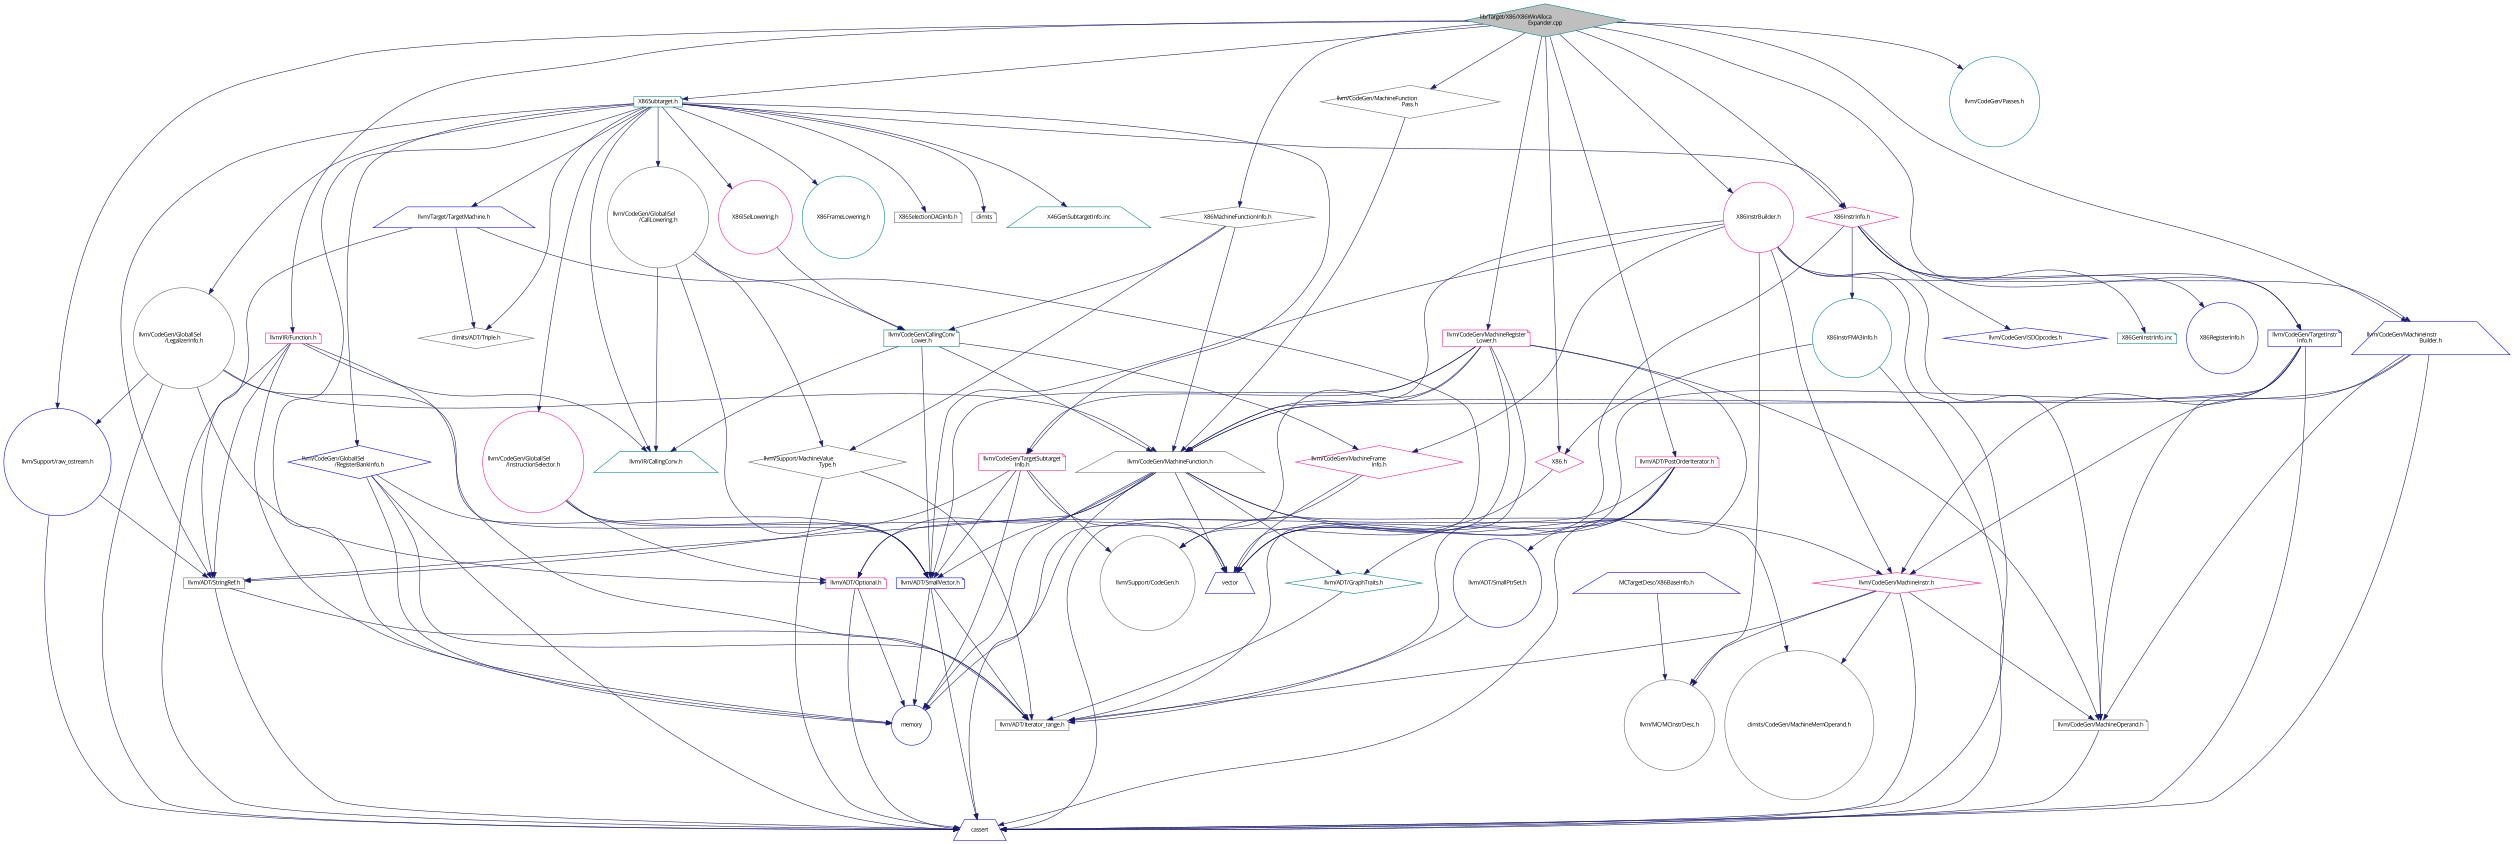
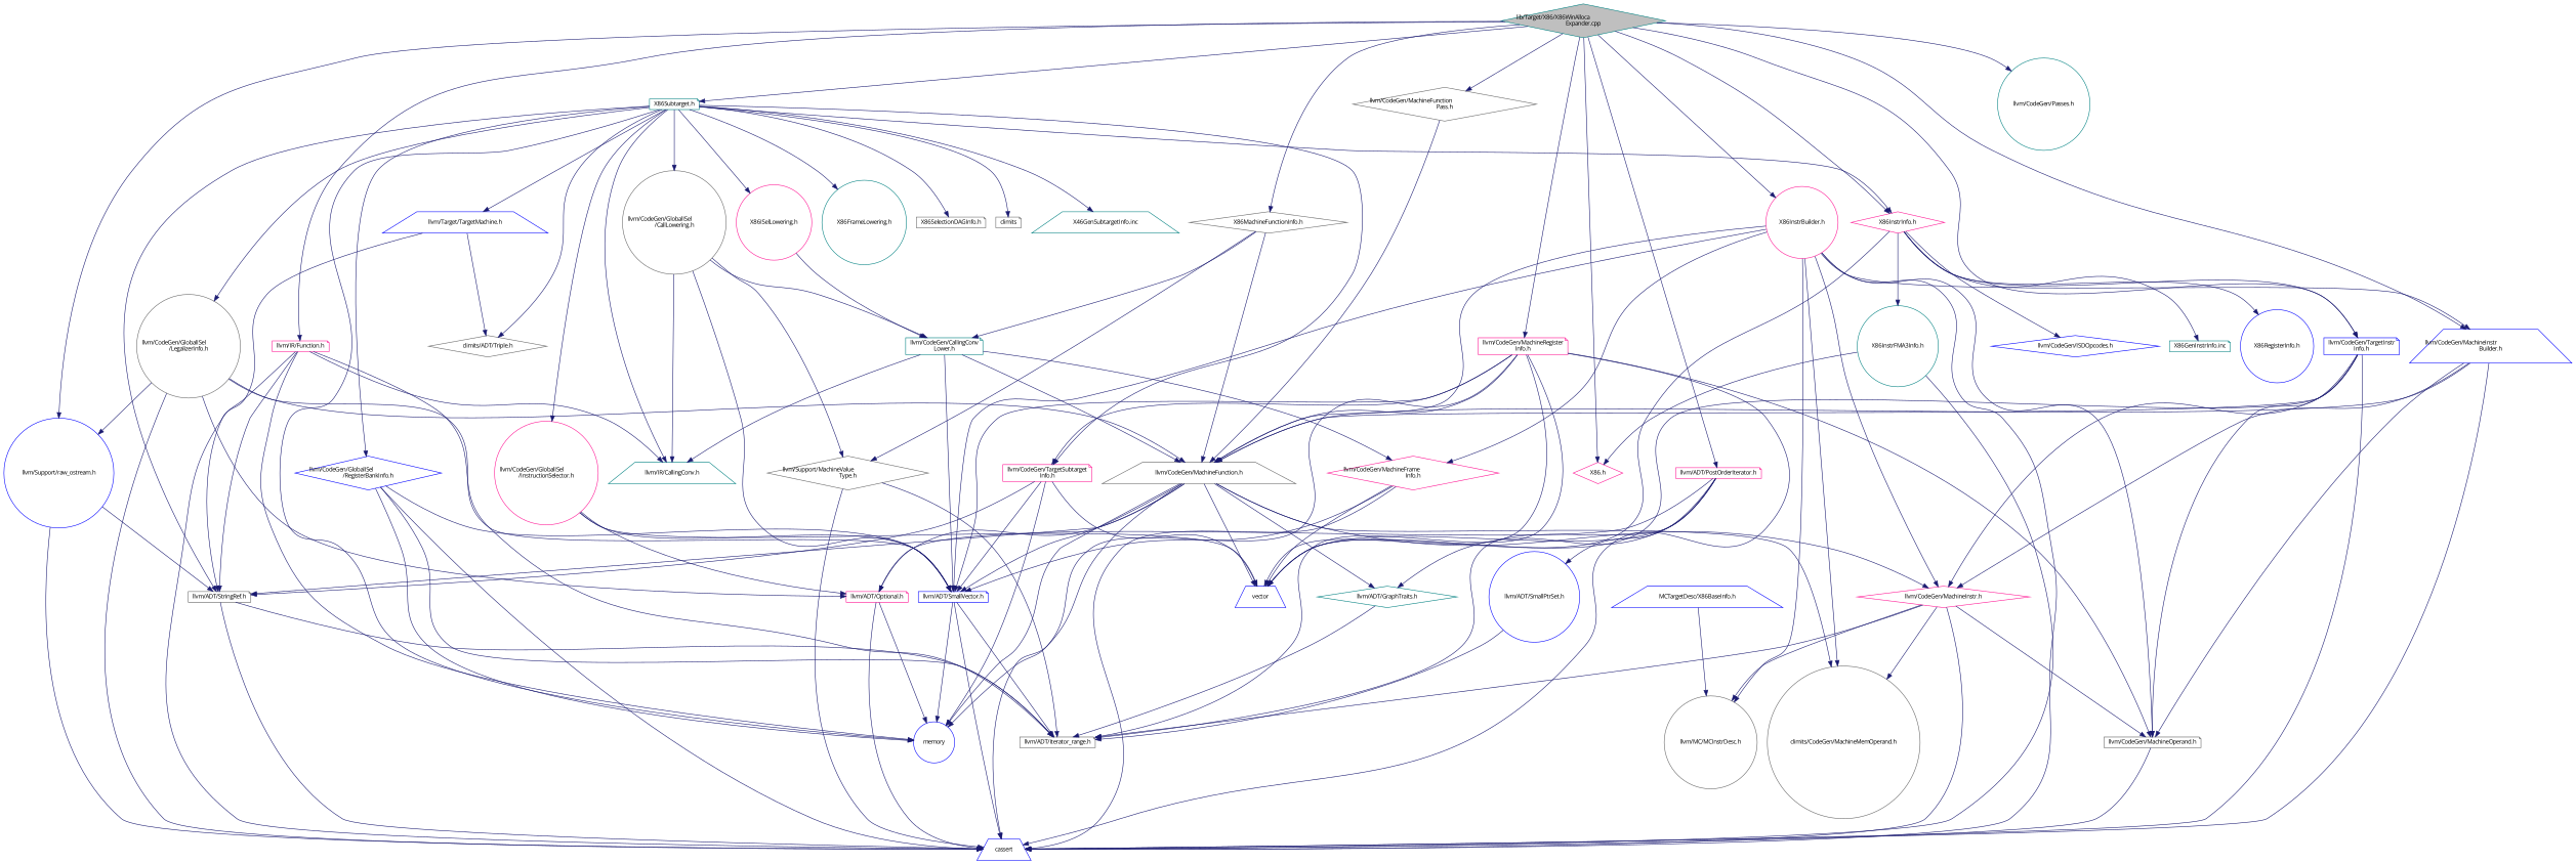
  digraph {
    fontname="Open Sans"
    node [color=gray40 fontname="Open Sans" fontsize=10 shape=circle]
    edge [color=midnightblue fontname="Open Sans" fontsize=10 labelfontname=Helvetica labelfontsize=10 style=solid]
    n1 [color=teal fillcolor=grey75 fontcolor=black height=0.2 label="lib/Target/X86/X86WinAlloca\lExpander.cpp" shape=diamond style=filled width=0.4]
    n2 [color=deeppink height=0.2 label="X86.h" shape=diamond width=0.4]
    n3 [color=deeppink height=0.2 label="X86InstrBuilder.h" width=0.4]
    n4 [color=blue height=0.2 label="llvm/CodeGen/MachineInstr\lBuilder.h" shape=trapezium width=0.4]
    n5 [color=deeppink height=0.2 label="X86InstrInfo.h" shape=diamond width=0.4]
    n6 [color=blue height=0.2 label="llvm/CodeGen/TargetInstr\lInfo.h" shape=note width=0.4]
    n7 [height=0.2 label="X86MachineFunctionInfo.h" shape=diamond width=0.4]
    n8 [color=teal height=0.2 label="X86Subtarget.h" shape=note width=0.4]
    n9 [color=blue height=0.2 label="llvm/Support/raw_ostream.h" width=0.4]
    n10 [color=deeppink height=0.2 label="llvm/ADT/PostOrderIterator.h" shape=note width=0.4]
    n11 [height=0.2 label="llvm/CodeGen/MachineFunction\lPass.h" shape=diamond width=0.4]
-   n12 [color=deeppink height=0.2 label="llvm/CodeGen/MachineRegister\lLower.h" shape=note width=0.4]
+   n12 [color=deeppink height=0.2 label="llvm/CodeGen/MachineRegister\lInfo.h" shape=note width=0.4]
    n13 [color=teal height=0.2 label="llvm/CodeGen/Passes.h" width=0.4]
    n14 [color=deeppink height=0.2 label="llvm/IR/Function.h" shape=note width=0.4]
-   n15 [height=0.2 label="llvm/Support/CodeGen.h" width=0.4]
    n16 [color=blue height=0.2 label="llvm/ADT/SmallVector.h" shape=note width=0.4]
    n17 [color=blue height=0.2 label=cassert shape=trapezium width=0.4]
    n18 [color=deeppink height=0.2 label="llvm/CodeGen/MachineFrame\lInfo.h" shape=diamond width=0.4]
    n19 [height=0.2 label="llvm/CodeGen/MachineFunction.h" shape=trapezium width=0.4]
    n20 [color=deeppink height=0.2 label="llvm/CodeGen/MachineInstr.h" shape=diamond width=0.4]
    n21 [height=0.2 label="climits/CodeGen/MachineMemOperand.h" width=0.4]
    n22 [height=0.2 label="llvm/CodeGen/MachineOperand.h" shape=note width=0.4]
    n23 [height=0.2 label="llvm/MC/MCInstrDesc.h" width=0.4]
    n24 [color=blue height=0.2 label=vector shape=trapezium width=0.4]
    n25 [color=teal height=0.2 label="X86InstrFMA3Info.h" width=0.4]
    n26 [color=blue height=0.2 label="X86RegisterInfo.h" width=0.4]
    n27 [color=blue height=0.2 label="llvm/CodeGen/ISDOpcodes.h" shape=diamond width=0.4]
    n28 [color=teal height=0.2 label="X86GenInstrInfo.inc" shape=note width=0.4]
    n29 [color=teal height=0.2 label="llvm/CodeGen/CallingConv\lLower.h" shape=note width=0.4]
    n30 [height=0.2 label="llvm/Support/MachineValue\lType.h" shape=diamond width=0.4]
    n31 [color=blue height=0.2 label=memory width=0.4]
    n32 [height=0.2 label="llvm/ADT/StringRef.h" shape=note width=0.4]
    n33 [color=teal height=0.2 label="llvm/IR/CallingConv.h" shape=trapezium width=0.4]
    n34 [color=teal height=0.2 label="X86FrameLowering.h" width=0.4]
    n35 [color=deeppink height=0.2 label="X86ISelLowering.h" width=0.4]
    n36 [height=0.2 label="X86SelectionDAGInfo.h" shape=note width=0.4]
    n37 [height=0.2 label="climits/ADT/Triple.h" shape=diamond width=0.4]
    n38 [height=0.2 label="llvm/CodeGen/GlobalISel\l/CallLowering.h" width=0.4]
    n39 [color=deeppink height=0.2 label="llvm/CodeGen/GlobalISel\l/InstructionSelector.h" width=0.4]
    n40 [height=0.2 label="llvm/CodeGen/GlobalISel\l/LegalizerInfo.h" width=0.4]
    n41 [color=blue height=0.2 label="llvm/CodeGen/GlobalISel\l/RegisterBankInfo.h" shape=diamond width=0.4]
    n42 [color=deeppink height=0.2 label="llvm/CodeGen/TargetSubtarget\lInfo.h" shape=note width=0.4]
    n43 [color=blue height=0.2 label="llvm/Target/TargetMachine.h" shape=trapezium width=0.4]
    n44 [height=0.2 label=climits shape=note width=0.4]
    n45 [color=teal height=0.2 label="X46GenSubtargetInfo.inc" shape=trapezium width=0.4]
    n46 [height=0.2 label="llvm/ADT/iterator_range.h" shape=note width=0.4]
    n47 [color=teal height=0.2 label="llvm/ADT/GraphTraits.h" shape=diamond width=0.4]
    n48 [color=deeppink height=0.2 label="llvm/ADT/Optional.h" shape=note width=0.4]
    n49 [color=blue height=0.2 label="llvm/ADT/SmallPtrSet.h" width=0.4]
    n50 [color=blue height=0.2 label="MCTargetDesc/X86BaseInfo.h" shape=trapezium width=0.4]
    n1 -> n2
    n1 -> n3
    n1 -> n4
    n1 -> n5
    n1 -> n6
    n1 -> n7
    n1 -> n8
    n1 -> n9
    n1 -> n10
    n1 -> n11
    n1 -> n12
    n1 -> n13
    n1 -> n14
-   n2 -> n15
    n3 -> n4
    n3 -> n16
    n3 -> n17
    n3 -> n18
    n3 -> n19
    n3 -> n20
+   n3 -> n21
    n3 -> n22
    n3 -> n23
    n4 -> n17
    n4 -> n19
    n4 -> n20
    n4 -> n22
    n5 -> n6
    n5 -> n24
    n5 -> n25
    n5 -> n26
    n5 -> n27
    n5 -> n28
    n6 -> n17
    n6 -> n19
    n6 -> n20
    n6 -> n22
    n6 -> n24
    n7 -> n19
    n7 -> n29
    n7 -> n30
    n8 -> n5
    n8 -> n31
    n8 -> n32
    n8 -> n33
    n8 -> n34
    n8 -> n35
    n8 -> n36
    n8 -> n37
    n8 -> n38
    n8 -> n39
    n8 -> n40
    n8 -> n41
    n8 -> n42
    n8 -> n43
    n8 -> n44
    n8 -> n45
    n9 -> n17
    n9 -> n32
    n10 -> n24
    n10 -> n46
    n10 -> n47
    n10 -> n48
    n10 -> n49
    n11 -> n19
    n12 -> n16
    n12 -> n17
    n12 -> n19
    n12 -> n22
    n12 -> n24
    n12 -> n31
    n12 -> n42
    n12 -> n46
    n14 -> n17
    n14 -> n31
    n14 -> n32
    n14 -> n33
    n14 -> n46
    n16 -> n17
    n16 -> n31
    n16 -> n46
+   n18 -> n16
    n18 -> n17
    n18 -> n24
    n19 -> n16
    n19 -> n17
    n19 -> n20
    n19 -> n21
    n19 -> n24
    n19 -> n31
    n19 -> n32
    n19 -> n47
    n19 -> n48
    n20 -> n17
    n20 -> n21
    n20 -> n22
    n20 -> n23
    n20 -> n46
    n22 -> n17
    n25 -> n2
    n25 -> n17
    n29 -> n16
    n29 -> n18
    n29 -> n19
    n29 -> n33
    n30 -> n17
    n30 -> n46
    n32 -> n17
    n32 -> n46
    n35 -> n29
    n38 -> n16
    n38 -> n29
    n38 -> n30
    n38 -> n33
    n39 -> n16
    n39 -> n24
    n39 -> n48
    n40 -> n9
    n40 -> n16
    n40 -> n17
    n40 -> n19
    n40 -> n48
    n41 -> n16
    n41 -> n17
    n41 -> n31
    n41 -> n46
-   n42 -> n15
    n42 -> n16
    n42 -> n24
    n42 -> n31
    n42 -> n32
-   n43 -> n15
    n43 -> n32
    n43 -> n37
    n47 -> n46
    n48 -> n17
    n48 -> n31
    n49 -> n46
    n50 -> n23
  }
